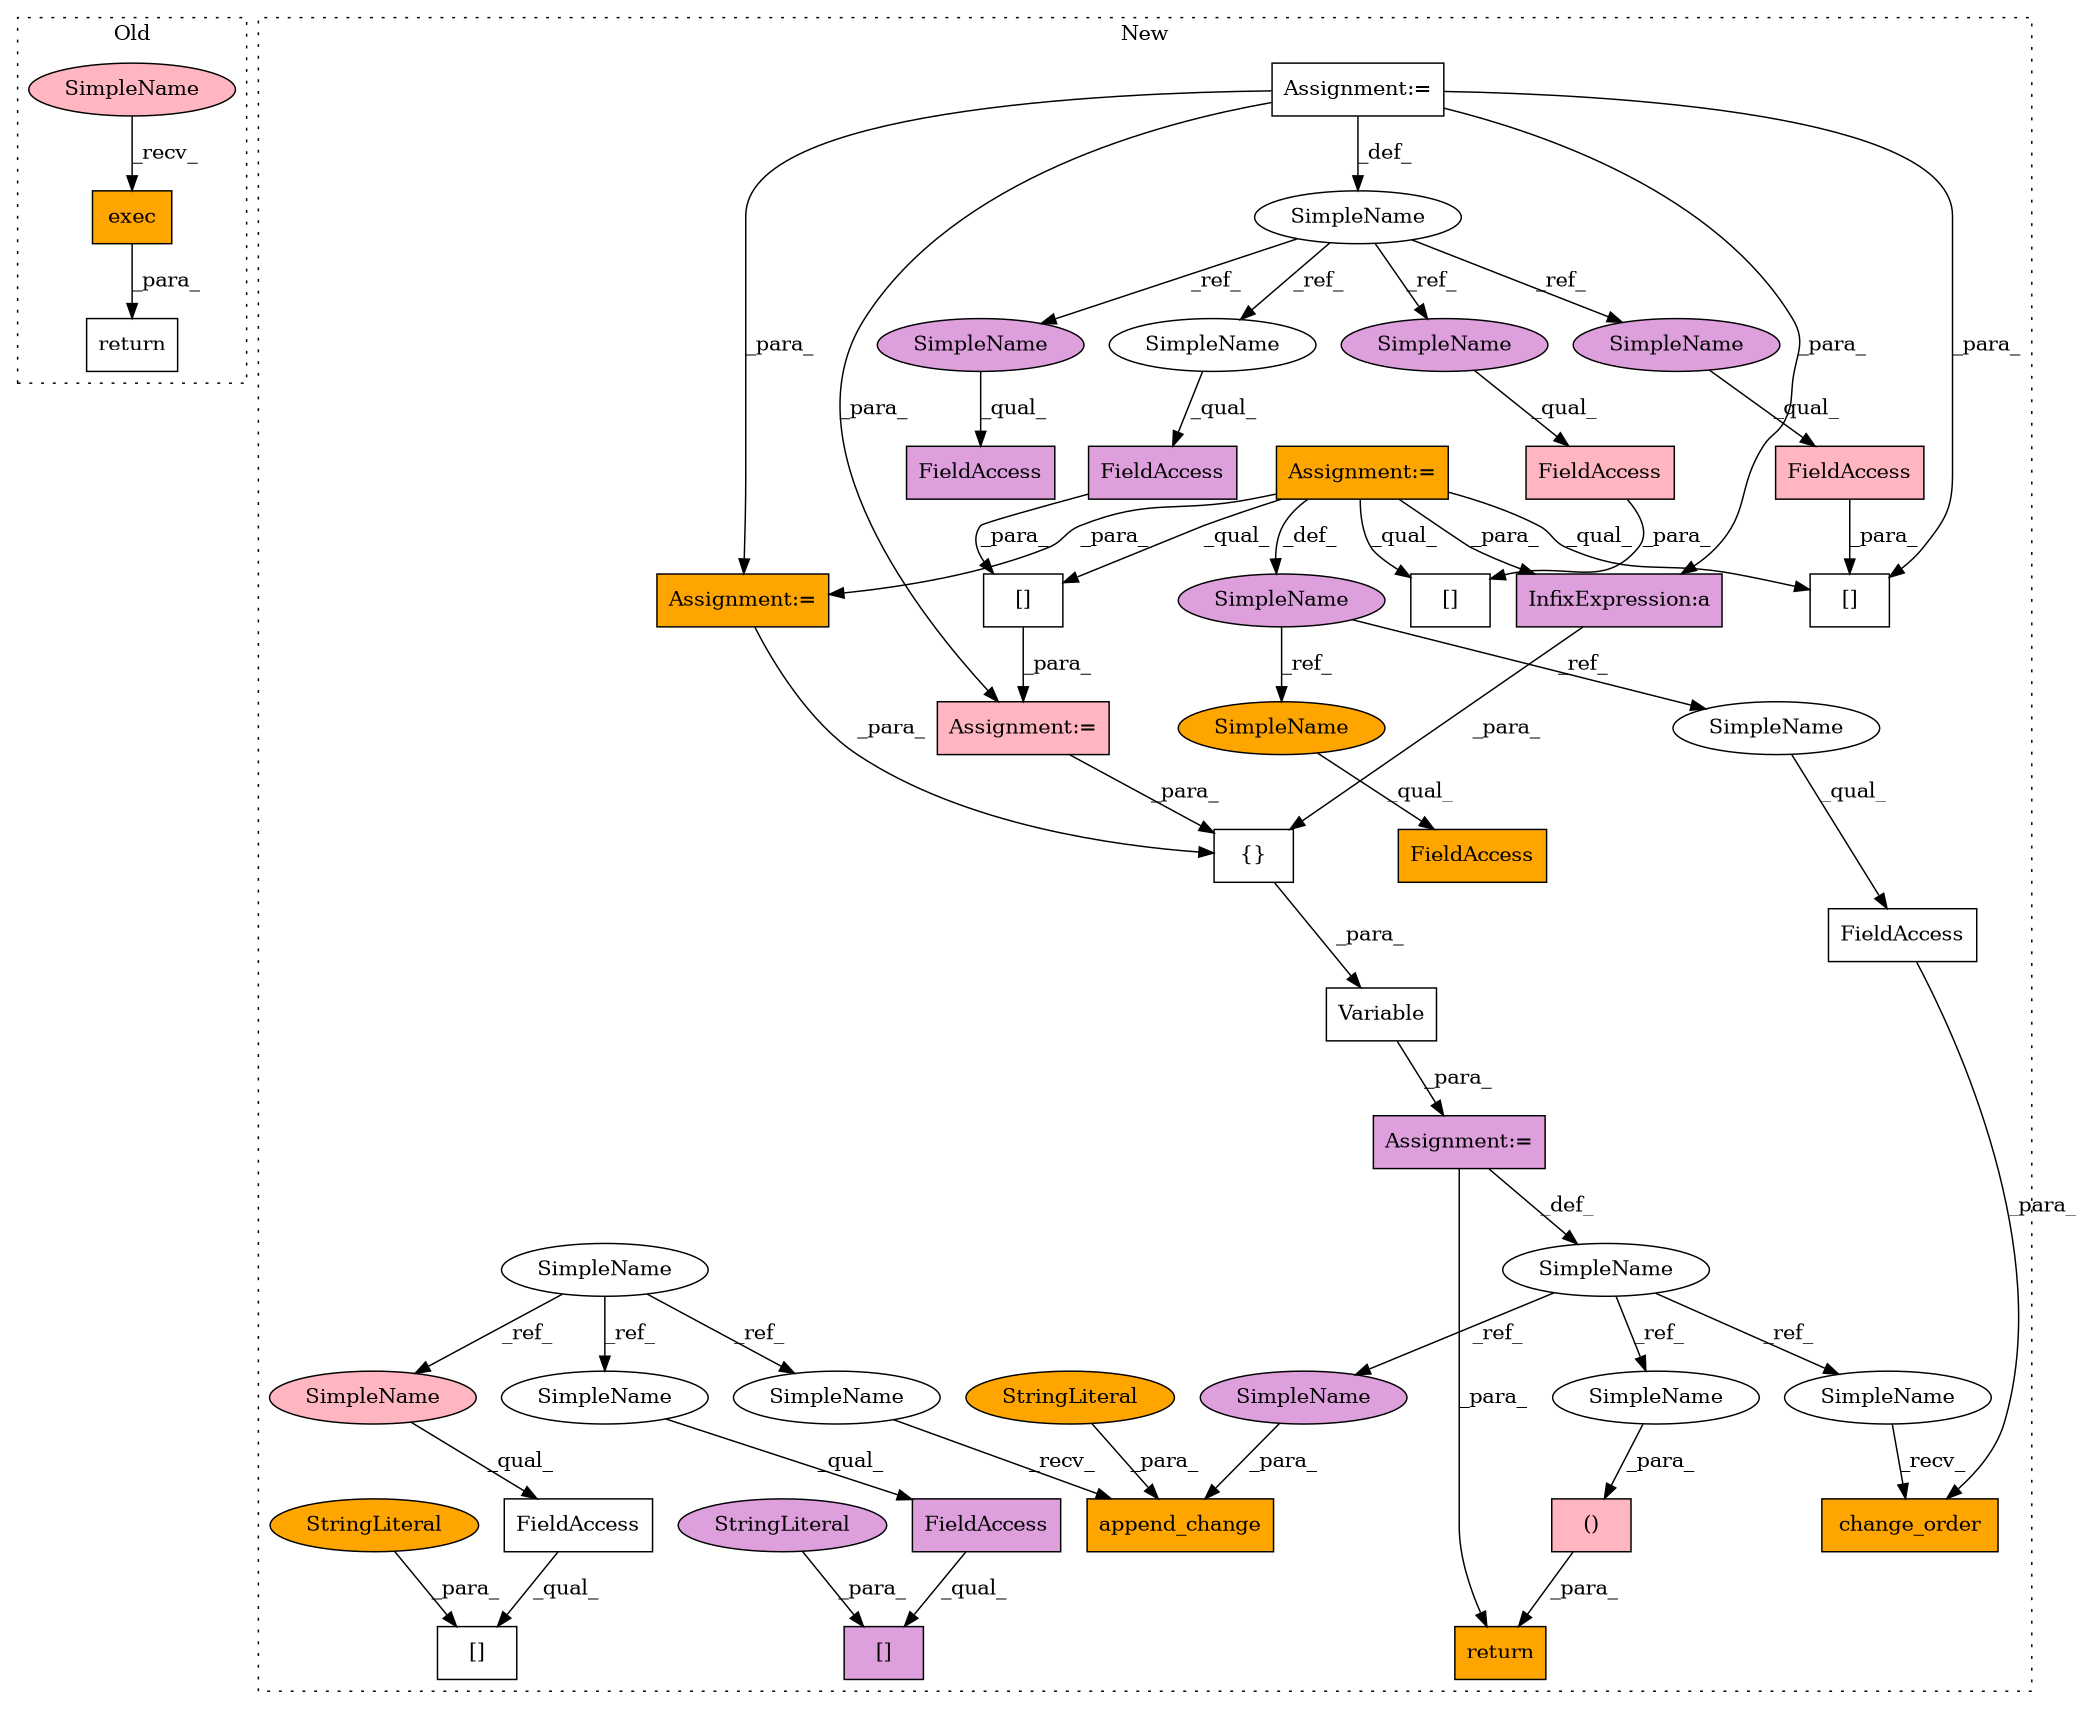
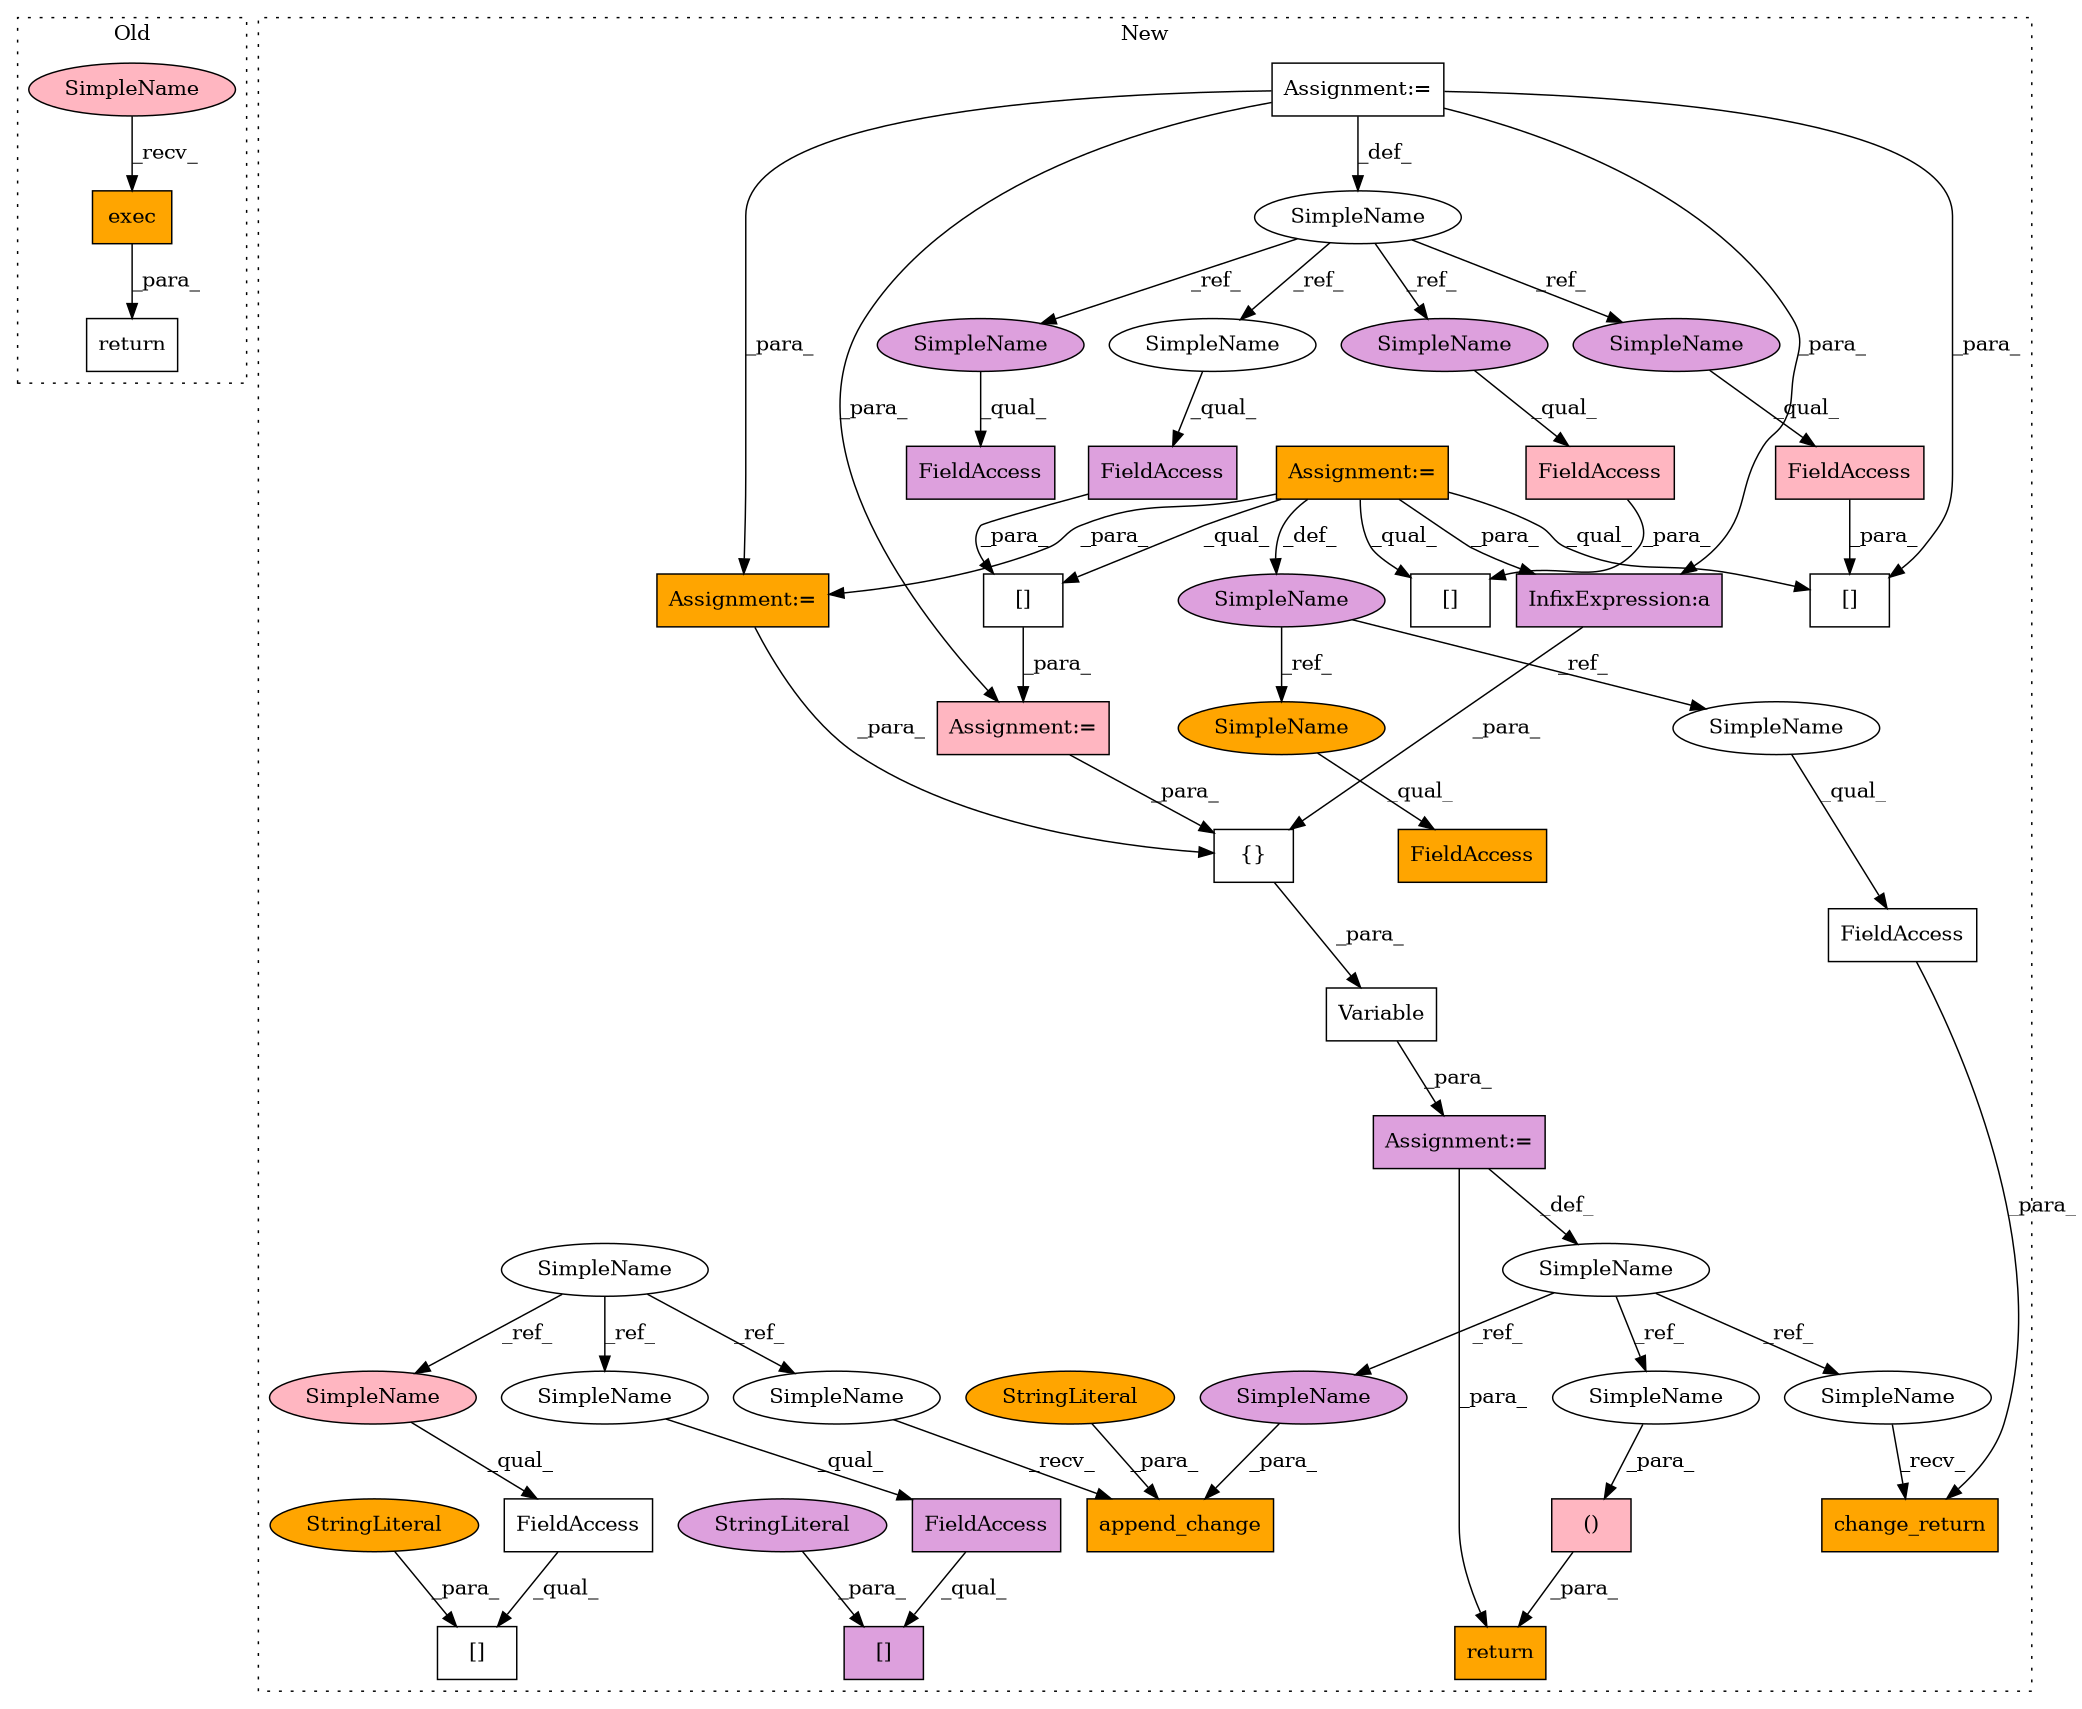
  digraph {
    node [a=42 fillcolor=white l=4 s=557 shape=box style=filled]
    n1 [a=32 fillcolor=orange l=6 label=exec s=562]
    n2 [a=41 l=7 label=return s=550]
    n3 [fillcolor=lightpink label=SimpleName shape=ellipse]
-   n4 [a=32 fillcolor=orange l="13,1" label=change_order s="1037,1057"]
+   n4 [a=32 fillcolor=orange l="13,1" label=change_return s="1037,1057"]
    n5 [a=4 l="1,1" label="{}" s="1009,1017"]
    n6 [a=106 fillcolor=lightpink l=25 label="()" s=1137]
    n7 [a=32 l="9,1" label=Variable s="991,1028"]
    n8 [a=32 fillcolor=orange l="14,1" label=append_change s="1099,1118"]
    n9 [label=SimpleName s=501 shape=ellipse]
    n10 [a=22 l=15 label=FieldAccess s=962]
    n11 [a=2 l="16,1" label="[]" s="962,981"]
    n12 [a=22 l=7 label=FieldAccess s=1050]
    n13 [fillcolor=plum l=1 label=SimpleName shape=ellipse]
    n14 [a=22 fillcolor=orange l=12 label=FieldAccess s=886]
    n15 [a=22 fillcolor=plum l=15 label=FieldAccess s=832]
    n16 [a=2 fillcolor=plum l="16,1" label="[]" s="832,851"]
    n17 [l=1 label=SimpleName s=989 shape=ellipse]
    n18 [a=45 fillcolor=orange l=3 label=StringLiteral s=1113 shape=ellipse]
    n19 [a=7 fillcolor=orange l=1 label="Assignment:="]
    n20 [a=2 l="13,1" label="[]" s="809,828"]
    n21 [a=22 fillcolor=lightpink l=6 label=FieldAccess s=822]
    n22 [a=2 l="13,1" label="[]" s="779,798"]
    n23 [label=SimpleName s=590 shape=ellipse]
    n24 [a=22 fillcolor=plum l=6 label=FieldAccess s=792]
    n25 [a=22 fillcolor=lightpink l=6 label=FieldAccess s=952]
    n26 [a=7 fillcolor=plum l=1 label="Assignment:=" s=990]
    n27 [a=7 fillcolor=lightpink l=1 label="Assignment:=" s=778]
    n28 [a=7 label="Assignment:=" s=590]
    n29 [a=41 fillcolor=orange l=12 label=return s=1125]
    n30 [a=27 fillcolor=plum l=3 label="InfixExpression:a" s=906]
    n31 [a=7 fillcolor=orange l=1 label="Assignment:=" s=937]
    n32 [a=45 fillcolor=plum l=3 label=StringLiteral s=848 shape=ellipse]
    n33 [a=45 fillcolor=orange l=3 label=StringLiteral s=978 shape=ellipse]
    n34 [a=22 fillcolor=plum l=6 label=FieldAccess s=899]
    n35 [a=2 l="13,1" label="[]" s="939,958"]
    n36 [l=1 label=SimpleName s=1050 shape=ellipse]
    n37 [fillcolor=orange l=1 label=SimpleName s=886 shape=ellipse]
    n38 [fillcolor=plum l=1 label=SimpleName s=1117 shape=ellipse]
    n39 [l=1 label=SimpleName s=1161 shape=ellipse]
    n40 [l=1 label=SimpleName s=1035 shape=ellipse]
    n41 [fillcolor=plum label=SimpleName s=899 shape=ellipse]
    n42 [label=SimpleName s=792 shape=ellipse]
    n43 [fillcolor=plum label=SimpleName s=952 shape=ellipse]
    n44 [fillcolor=plum label=SimpleName s=822 shape=ellipse]
    n45 [label=SimpleName s=832 shape=ellipse]
    n46 [fillcolor=lightpink label=SimpleName s=962 shape=ellipse]
    n47 [label=SimpleName s=1094 shape=ellipse]
    subgraph cluster_1 {
      label=Old
      style=dotted
      n1
      n2
      n3
    }
    subgraph cluster_2 {
      label=New
      style=dotted
      n4
      n5
      n6
      n7
      n8
      n9
      n10
      n11
      n12
      n13
      n14
      n15
      n16
      n17
      n18
      n19
      n20
      n21
      n22
      n23
      n24
      n25
      n26
      n27
      n28
      n29
      n30
      n31
      n32
      n33
      n34
      n35
      n36
      n37
      n38
      n39
      n40
      n41
      n42
      n43
      n44
      n45
      n46
      n47
    }
    n1 -> n2 [label=_para_]
    n3 -> n1 [label=_recv_]
    n5 -> n7 [label=_para_]
    n6 -> n29 [label=_para_]
    n7 -> n26 [label=_para_]
    n9 -> n45 [label=_ref_]
    n9 -> n46 [label=_ref_]
    n9 -> n47 [label=_ref_]
    n10 -> n11 [label=_qual_]
    n12 -> n4 [label=_para_]
    n13 -> n36 [label=_ref_]
    n13 -> n37 [label=_ref_]
    n15 -> n16 [label=_qual_]
    n17 -> n38 [label=_ref_]
    n17 -> n39 [label=_ref_]
    n17 -> n40 [label=_ref_]
    n18 -> n8 [label=_para_]
    n19 -> n13 [label=_def_]
    n19 -> n20 [label=_qual_]
    n19 -> n22 [label=_qual_]
    n19 -> n30 [label=_para_]
    n19 -> n31 [label=_para_]
    n19 -> n35 [label=_qual_]
    n21 -> n20 [label=_para_]
    n22 -> n27 [label=_para_]
    n23 -> n41 [label=_ref_]
    n23 -> n42 [label=_ref_]
    n23 -> n43 [label=_ref_]
    n23 -> n44 [label=_ref_]
    n24 -> n22 [label=_para_]
    n25 -> n35 [label=_para_]
    n26 -> n17 [label=_def_]
    n26 -> n29 [label=_para_]
    n27 -> n5 [label=_para_]
    n28 -> n23 [label=_def_]
    n28 -> n27 [label=_para_]
    n28 -> n30 [label=_para_]
    n28 -> n31 [label=_para_]
    n28 -> n35 [label=_para_]
    n30 -> n5 [label=_para_]
    n31 -> n5 [label=_para_]
    n32 -> n16 [label=_para_]
    n33 -> n11 [label=_para_]
    n36 -> n12 [label=_qual_]
    n37 -> n14 [label=_qual_]
    n38 -> n8 [label=_para_]
    n39 -> n6 [label=_para_]
    n40 -> n4 [label=_recv_]
    n41 -> n34 [label=_qual_]
    n42 -> n24 [label=_qual_]
    n43 -> n25 [label=_qual_]
    n44 -> n21 [label=_qual_]
    n45 -> n15 [label=_qual_]
    n46 -> n10 [label=_qual_]
    n47 -> n8 [label=_recv_]
  }
